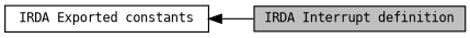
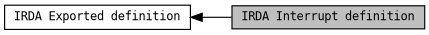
  digraph {
    rankdir=LR
    fontname="DejaVu Sans Mono"
    node [color=black fontname="DejaVu Sans Mono" fontsize=10 shape=record style=filled]
-   n1 [fillcolor=white height=0.2 label="IRDA Exported constants" width=0.4]
+   n1 [fillcolor=white height=0.2 label="IRDA Exported definition" width=0.4]
    n2 [fillcolor=grey75 fontcolor=black height=0.2 label="IRDA Interrupt definition" width=0.4]
    n1 -> n2 [dir=back fontname="DejaVu Sans Mono" fontsize=10 labelfontname=Helvetica labelfontsize=10 shape=plaintext style=solid]
  }
